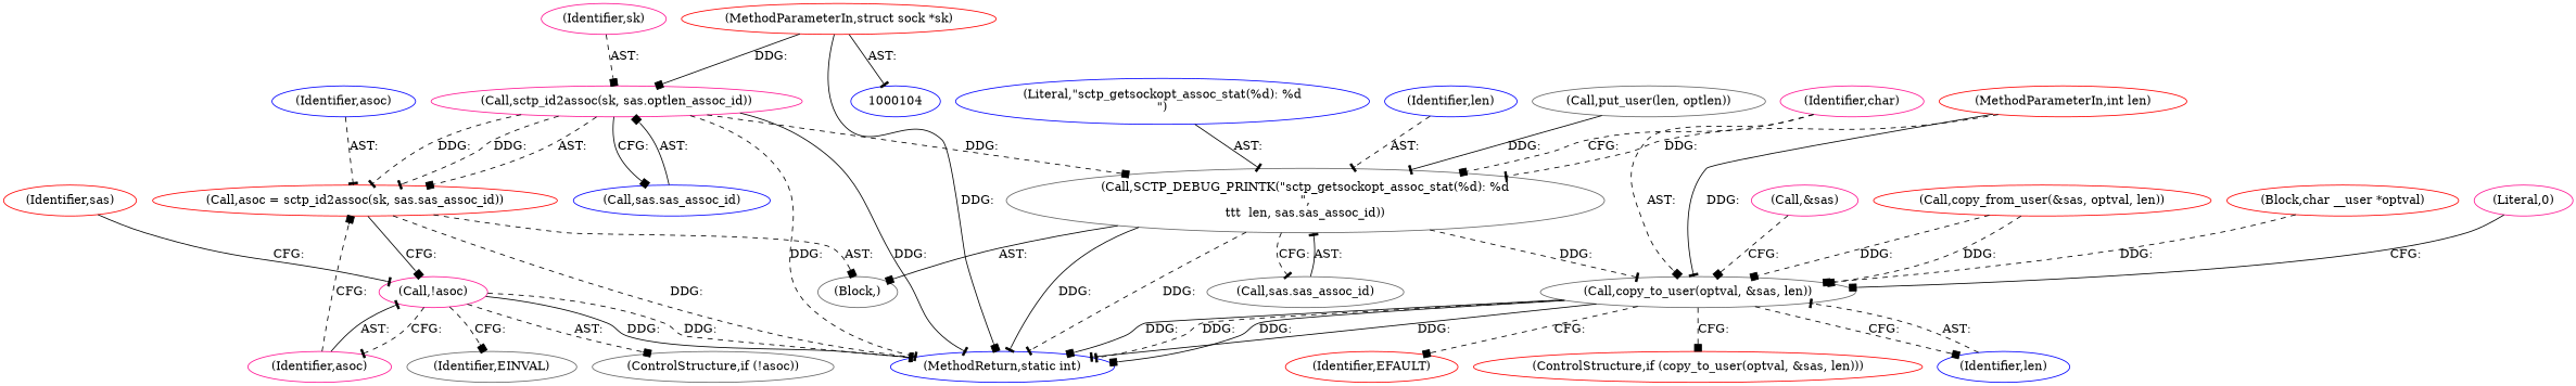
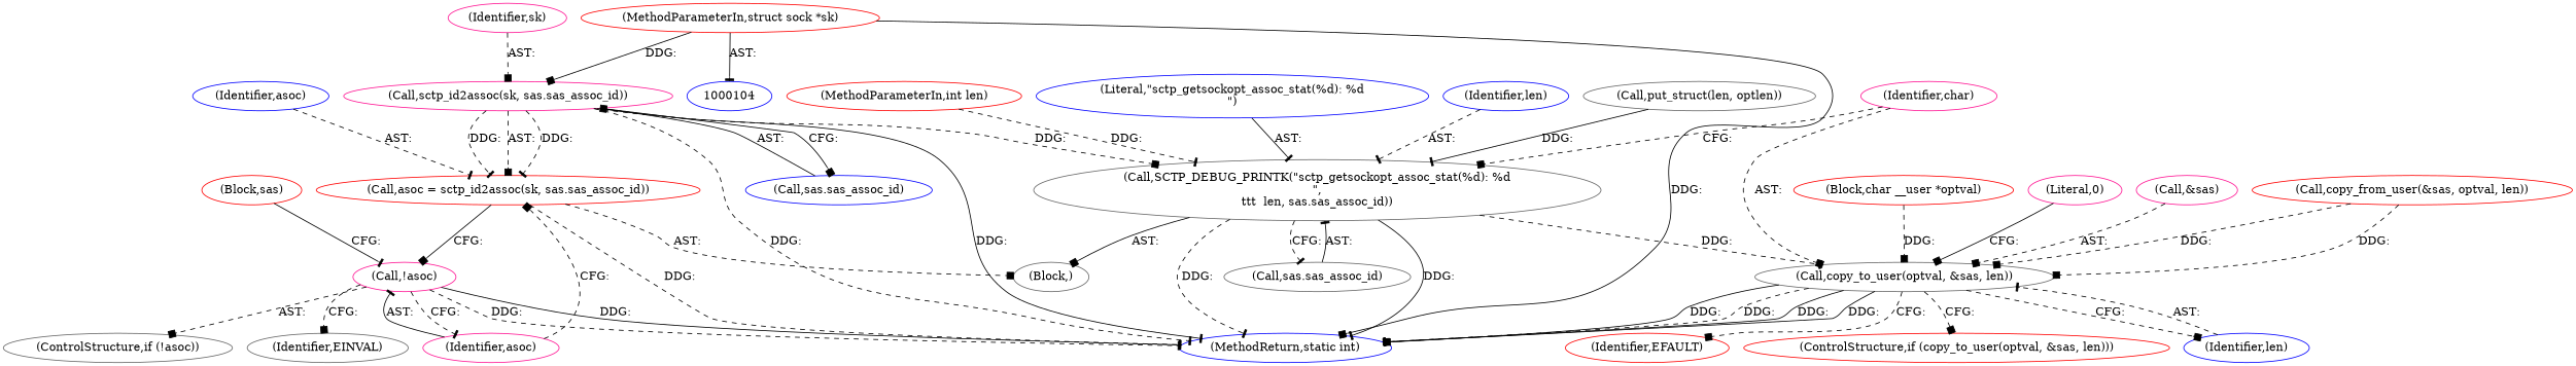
  digraph {
    node [color=red]
    edge [arrowhead=box style=dashed]
    n1 [label="(MethodParameterIn,struct sock *sk)"]
-   n2 [color=deeppink label="(Call,sctp_id2assoc(sk, sas.optlen_assoc_id))"]
+   n2 [color=deeppink label="(Call,sctp_id2assoc(sk, sas.sas_assoc_id))"]
    n3 [color=blue label="(MethodReturn,static int)"]
    1000104 [color=blue]
    n5 [label="(Call,asoc = sctp_id2assoc(sk, sas.sas_assoc_id))"]
    n6 [color=gray40 label="(Call,SCTP_DEBUG_PRINTK(\"sctp_getsockopt_assoc_stat(%d): %d\n\",\n\t\t\t  len, sas.sas_assoc_id))"]
    n7 [color=blue label="(Call,sas.sas_assoc_id)"]
    n8 [color=deeppink label="(Call,!asoc)"]
    n9 [color=gray40 label="(Block,)"]
    n10 [color=gray40 label="(Call,copy_to_user(optval, &sas, len))"]
    n11 [color=gray40 label="(Call,sas.sas_assoc_id)"]
    n12 [color=gray40 label="(ControlStructure,if (!asoc))"]
    n13 [color=deeppink label="(Identifier,asoc)"]
    n14 [color=gray40 label="(Identifier,EINVAL)"]
    n15 [label="(ControlStructure,if (copy_to_user(optval, &sas, len)))"]
    n16 [color=blue label="(Identifier,len)"]
    n17 [label="(Identifier,EFAULT)"]
    n18 [color=blue label="(Identifier,asoc)"]
    n19 [color=blue label="(Literal,\"sctp_getsockopt_assoc_stat(%d): %d\n\")"]
-   n20 [label="(Identifier,sas)"]
+   n20 [label="(Block,sas)"]
    n21 [color=deeppink label="(Call,&sas)"]
    n22 [color=blue label="(Identifier,len)"]
    n23 [color=deeppink label="(Identifier,sk)"]
    n24 [label="(Call,copy_from_user(&sas, optval, len))"]
    n25 [label="(Block,char __user *optval)"]
-   n26 [color=gray40 label="(Call,put_user(len, optlen))"]
+   n26 [color=gray40 label="(Call,put_struct(len, optlen))"]
    n27 [color=deeppink label="(Literal,0)"]
    n28 [label="(MethodParameterIn,int len)"]
    n29 [color=deeppink label="(Identifier,char)"]
    n1 -> n2 [label="DDG: " style=solid]
    n1 -> n3 [label="DDG: " style=solid]
    n1 -> 1000104 [arrowhead=tee label="AST: " style=solid]
    n2 -> n3 [arrowhead=tee label="DDG: " style=solid]
    n2 -> n3 [arrowhead=tee label="DDG: "]
    n2 -> n5 [label="AST: "]
    n2 -> n5 [arrowhead=tee label="DDG: "]
    n2 -> n5 [arrowhead=tee label="DDG: "]
    n2 -> n6 [label="DDG: "]
    n2 -> n7 [label="CFG: " style=solid]
    n5 -> n3 [arrowhead=tee label="DDG: "]
    n5 -> n8 [label="CFG: " style=solid]
    n5 -> n9 [label="AST: "]
    n6 -> n3 [arrowhead=tee label="DDG: " style=solid]
    n6 -> n3 [arrowhead=tee label="DDG: "]
    n6 -> n9 [label="AST: " style=solid]
    n6 -> n10 [arrowhead=tee label="DDG: "]
    n6 -> n11 [arrowhead=tee label="CFG: "]
    n7 -> n2 [label="AST: " style=solid]
    n8 -> n3 [arrowhead=tee label="DDG: " style=solid]
    n8 -> n3 [arrowhead=tee label="DDG: "]
    n8 -> n12 [label="AST: "]
    n8 -> n13 [arrowhead=tee label="CFG: "]
    n8 -> n14 [label="CFG: "]
    n10 -> n3 [label="DDG: " style=solid]
    n10 -> n3 [arrowhead=tee label="DDG: "]
    n10 -> n3 [label="DDG: " style=solid]
    n10 -> n3 [arrowhead=tee label="DDG: " style=solid]
    n10 -> n15 [label="CFG: "]
    n10 -> n16 [label="CFG: "]
    n10 -> n17 [label="CFG: "]
    n11 -> n6 [arrowhead=tee label="AST: " style=solid]
    n13 -> n5 [label="CFG: "]
    n13 -> n8 [arrowhead=tee label="AST: " style=solid]
    n16 -> n10 [arrowhead=tee label="AST: "]
    n18 -> n5 [arrowhead=tee label="AST: "]
    n19 -> n6 [arrowhead=tee label="AST: " style=solid]
    n20 -> n8 [arrowhead=tee label="CFG: " style=solid]
-   n21 -> n10 [label="CFG: "]
+   n21 -> n10 [label="AST: "]
    n22 -> n6 [arrowhead=tee label="AST: "]
    n23 -> n2 [label="AST: "]
    n24 -> n10 [label="DDG: "]
    n24 -> n10 [label="DDG: "]
    n25 -> n10 [label="DDG: "]
    n26 -> n6 [arrowhead=tee label="DDG: " style=solid]
    n27 -> n10 [label="CFG: " style=solid]
    n28 -> n6 [arrowhead=tee label="DDG: "]
-   n28 -> n10 [arrowhead=tee label="DDG: " style=solid]
    n29 -> n6 [label="CFG: "]
    n29 -> n10 [label="AST: "]
  }
